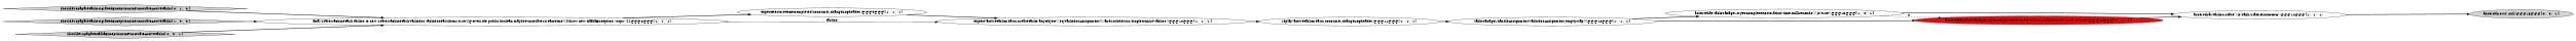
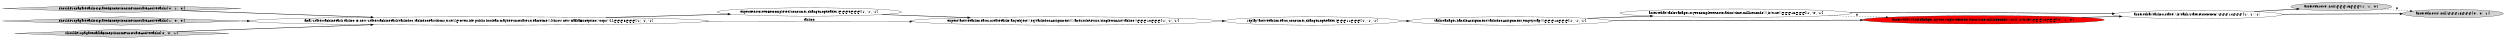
  digraph {
    rankdir=LR
    node [fillcolor=white shape=ellipse style=filled]
    edge [style=bold]
    n1 [label="expectRestoreToBeCompleted(consumer,changeLogReader)@@@9@@@['1', '1', '1']"]
    n2 [label="expect(activeTaskCreator.createTasks(anyObject(),eq(taskId00Assignment))).andStubReturn(singletonList(task00))@@@10@@@['1', '1', '1']"]
    n3 [fillcolor=lightgray label="shouldPropagateTaskMigratedExceptionsInPunctuateActiveTasks['0', '1', '0']" shape=diamond]
    n4 [label="final StateMachineTask task00 = new StateMachineTask(taskId00,taskId00Partitions,true){@Override public boolean maybePunctuateStreamTime(){throw new KafkaException(\"oops\")}}@@@3@@@['1', '1', '1']"]
    n5 [label="assertThat(taskManager.tryToCompleteRestoration(time.milliseconds()),is(true))@@@13@@@['1', '0', '1']"]
    n6 [fillcolor=red label="assertThat(taskManager.tryToCompleteRestoration(time.milliseconds(),null),is(true))@@@13@@@['0', '1', '0']"]
    n7 [label="assertThat(task00.state(),is(Task.State.RUNNING))@@@14@@@['1', '1', '1']"]
    n8 [label="replay(activeTaskCreator,consumer,changeLogReader)@@@11@@@['1', '1', '1']"]
    n9 [label="taskManager.handleAssignment(taskId00Assignment,emptyMap())@@@12@@@['1', '1', '1']"]
+   n10 [fillcolor=lightgray label="assertThrows(,null)@@@15@@@['1', '1', '0']"]
    n11 [fillcolor=lightgray label="assertThrows(,null)@@@15@@@['0', '0', '1']"]
    n12 [fillcolor=lightgray label="shouldPropagateTaskMigratedExceptionsInPunctuateActiveTasks['1', '0', '0']" shape=diamond]
    n13 [fillcolor=lightgray label="shouldPropagateKafkaExceptionsInPunctuateActiveTasks['0', '0', '1']" shape=diamond]
    n1 -> n2
    n2 -> n8
    n3 -> n4
    n4 -> n1
    n4 -> n2 [label=task00 style=solid]
    n5 -> n6 [label=0 style=dashed]
    n5 -> n7
    n6 -> n7
+   n7 -> n10
    n7 -> n11
    n8 -> n9
    n9 -> n5
    n9 -> n6
+   n10 -> n11 [label=0 style=dashed]
    n12 -> n4
    n13 -> n4
  }
